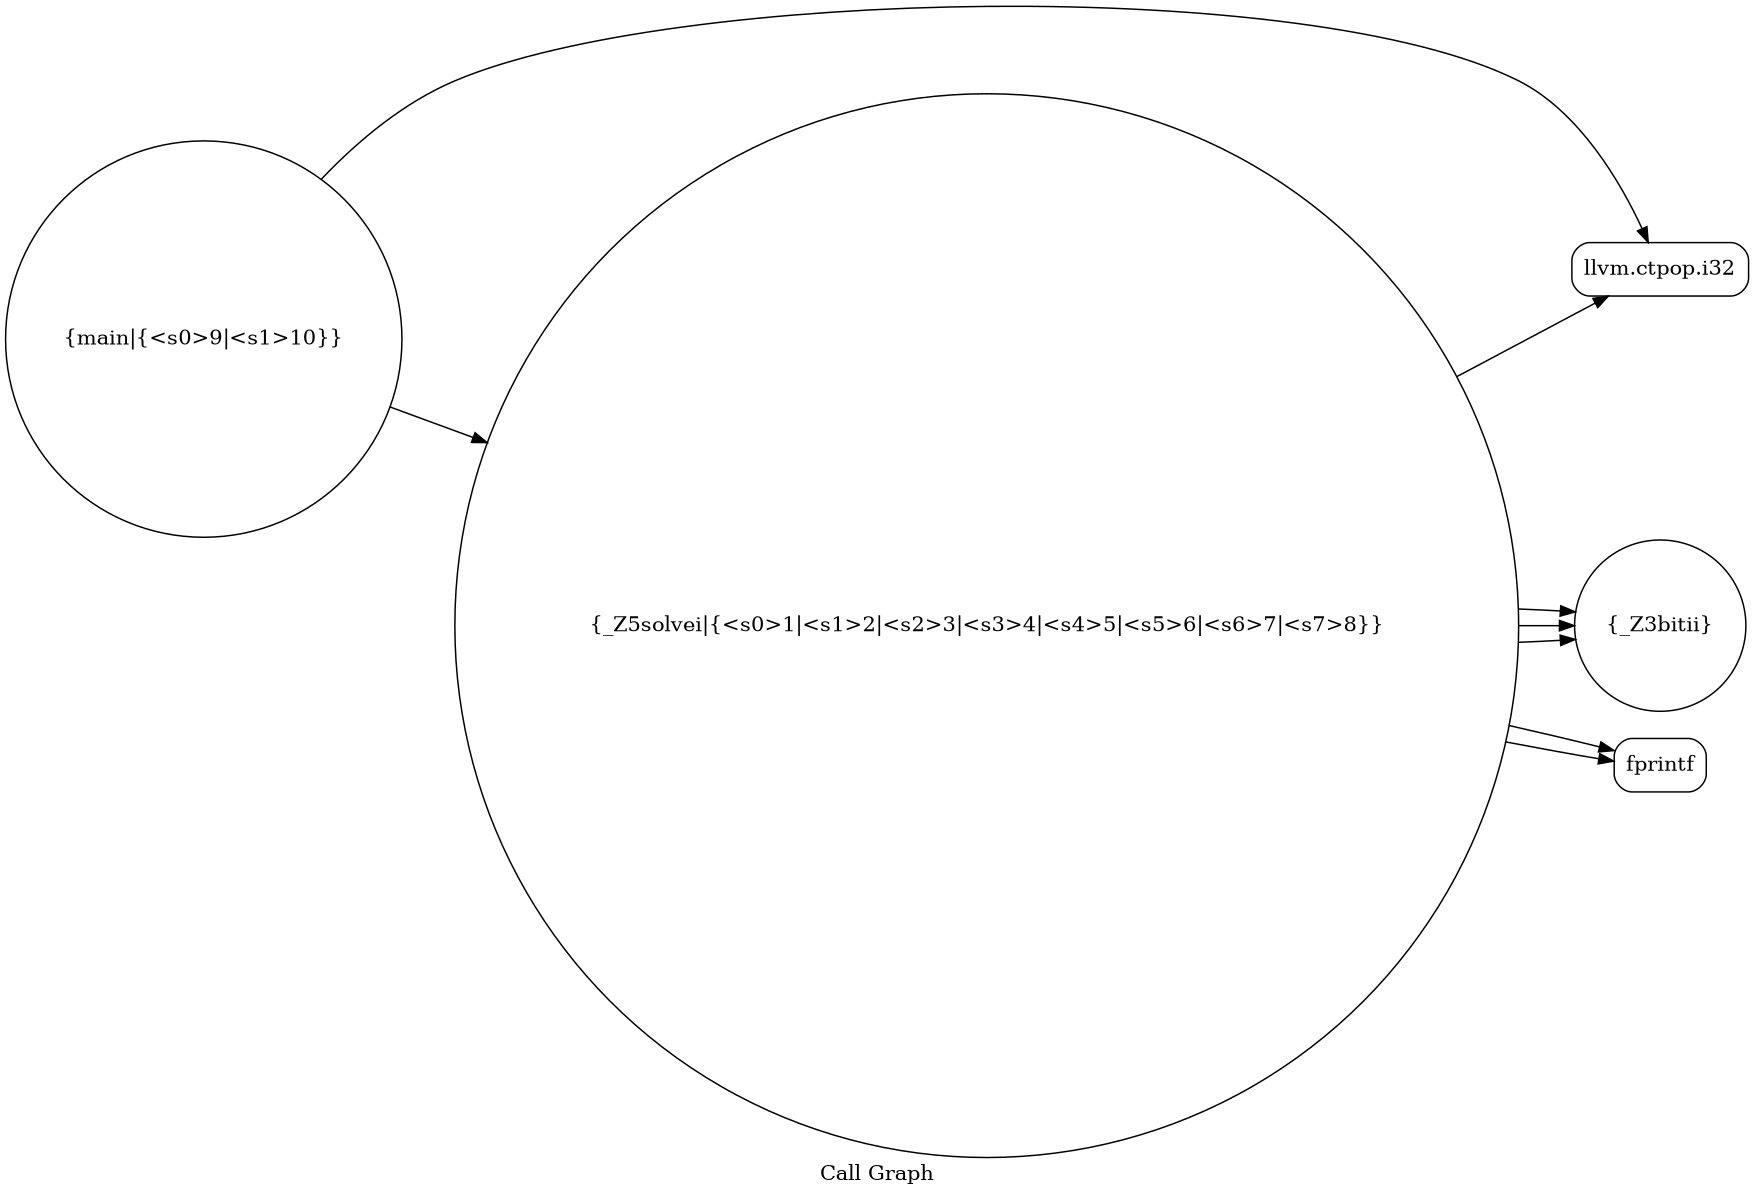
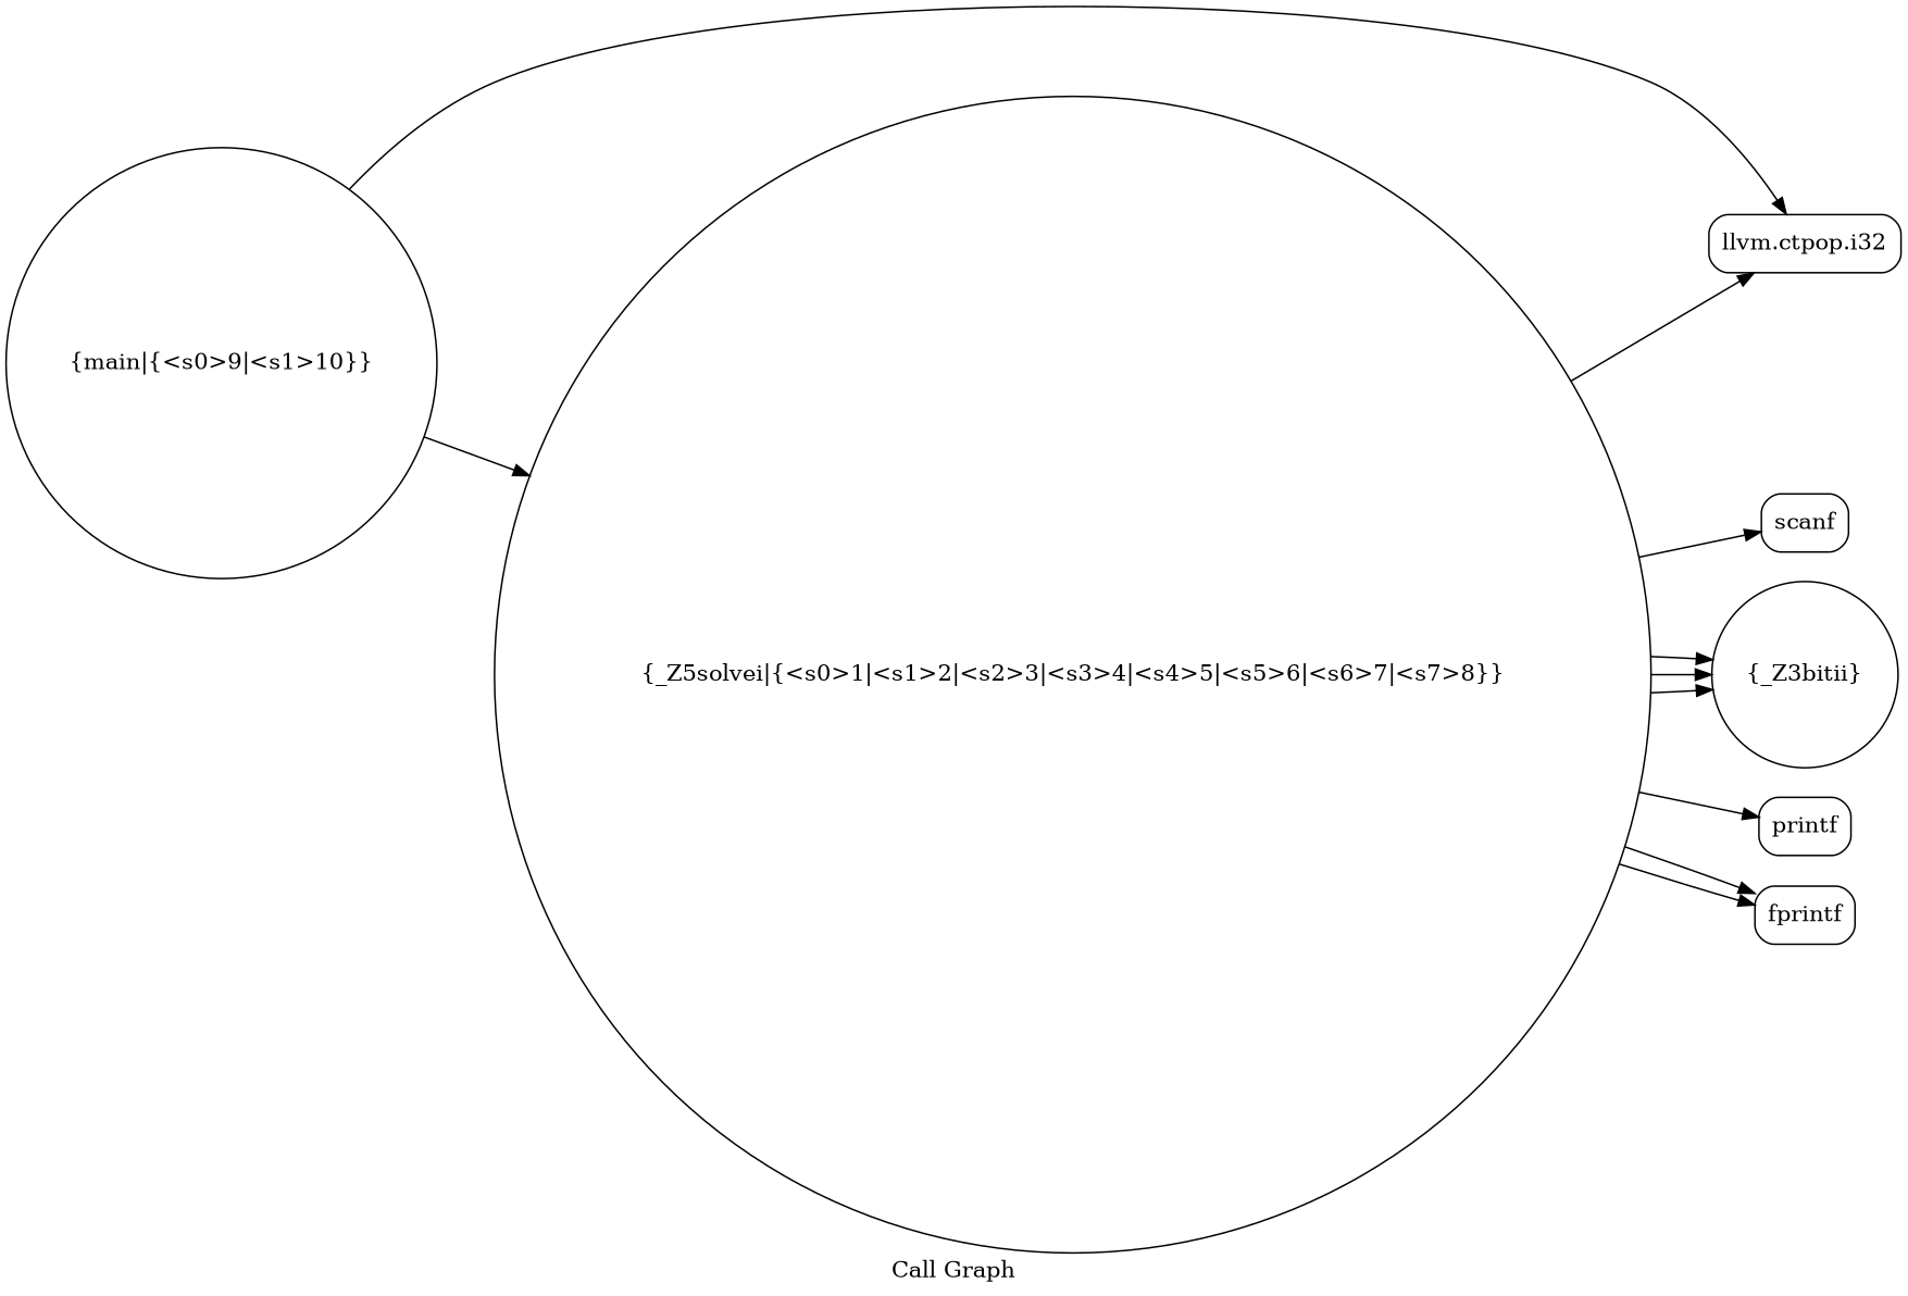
  digraph {
    label="Call Graph"
    rankdir=LR
    node [shape=Mrecord]
    edge [color=black tailport=s0]
    n1 [label="{_Z5solvei|{<s0>1|<s1>2|<s2>3|<s3>4|<s4>5|<s5>6|<s6>7|<s7>8}}" shape=circle]
+   n2 [label="{scanf}"]
    n3 [label="{llvm.ctpop.i32}"]
    n4 [label="{_Z3bitii}" shape=circle]
+   n5 [label="{printf}"]
    n6 [label="{fprintf}"]
    n7 [label="{main|{<s0>9|<s1>10}}" shape=circle]
+   n1 -> n2
    n1 -> n3 [tailport=s1]
    n1 -> n4 [tailport=s2]
    n1 -> n4 [tailport=s3]
    n1 -> n4 [tailport=s5]
+   n1 -> n5 [tailport=s4]
    n1 -> n6 [tailport=s6]
    n1 -> n6 [tailport=s7]
    n7 -> n1 [tailport=s1]
    n7 -> n3
  }
